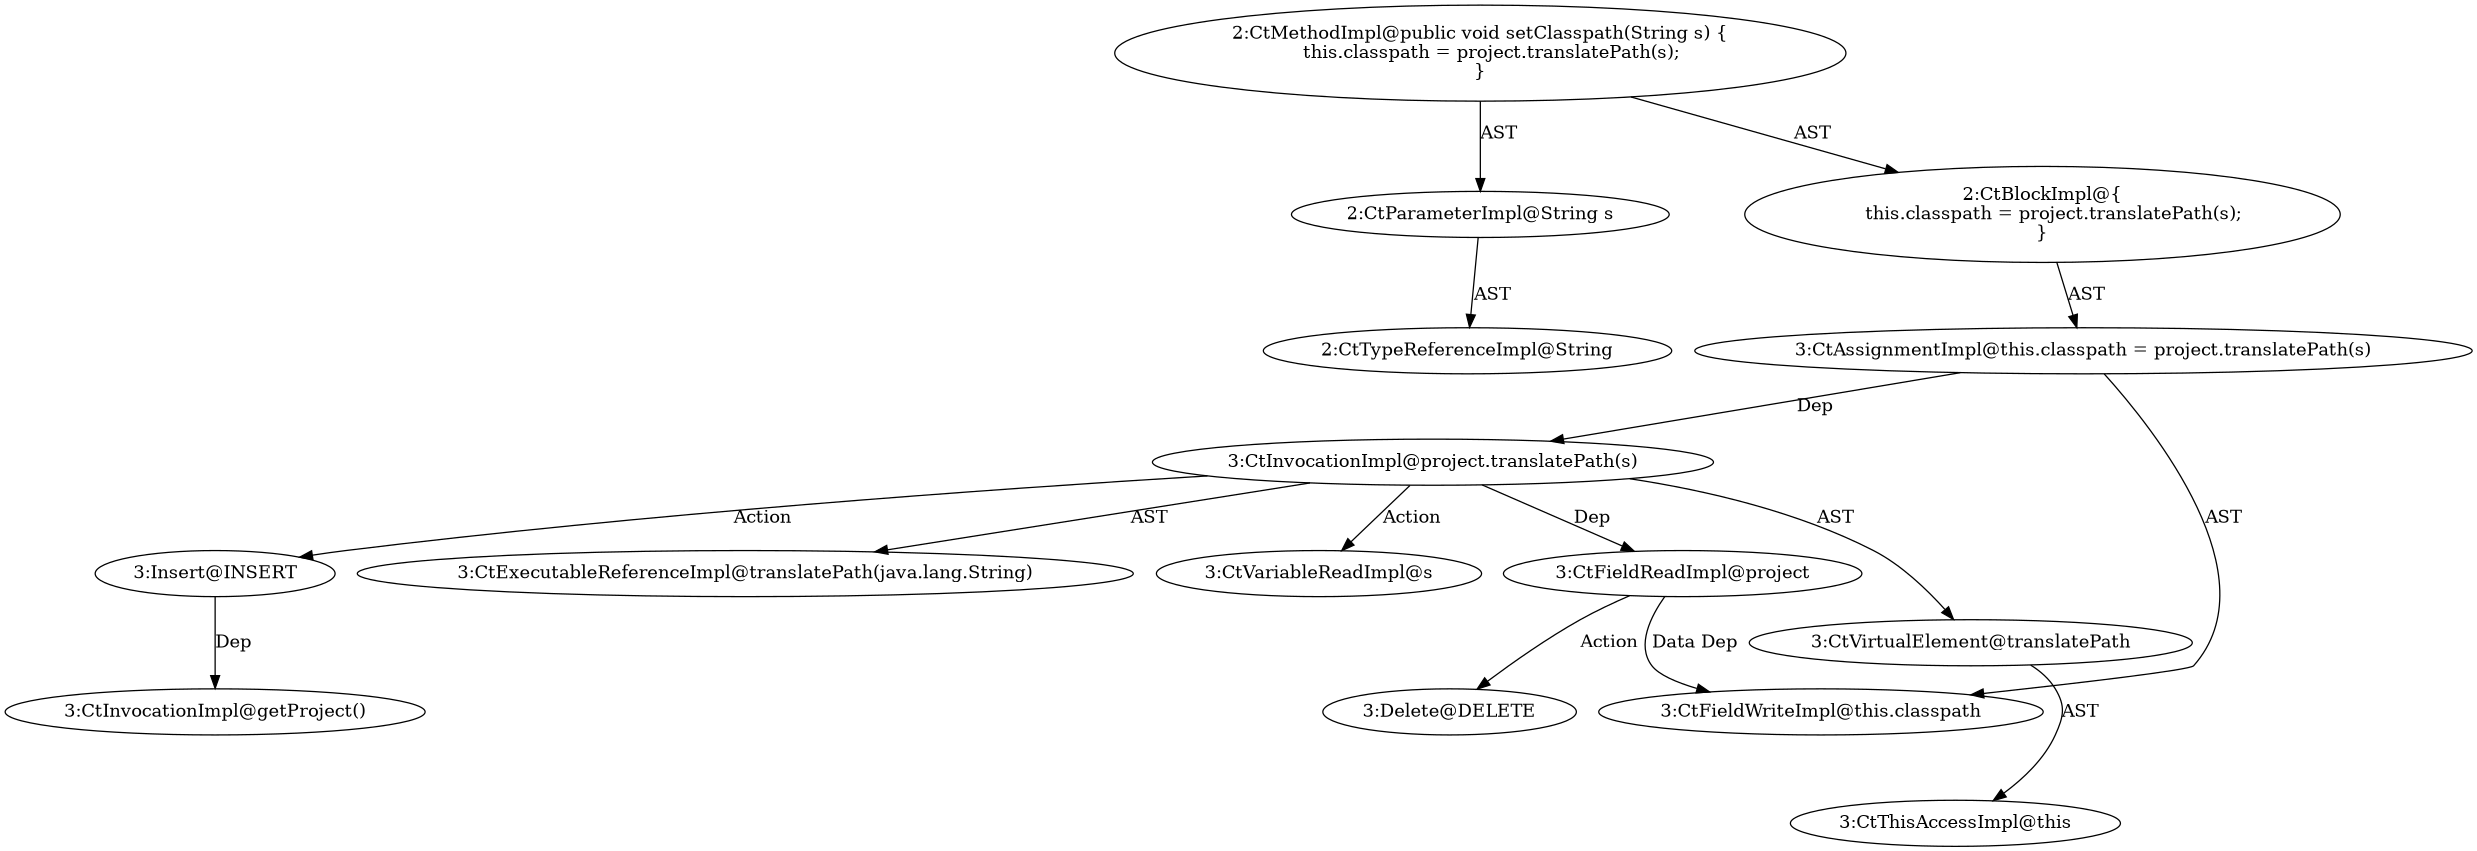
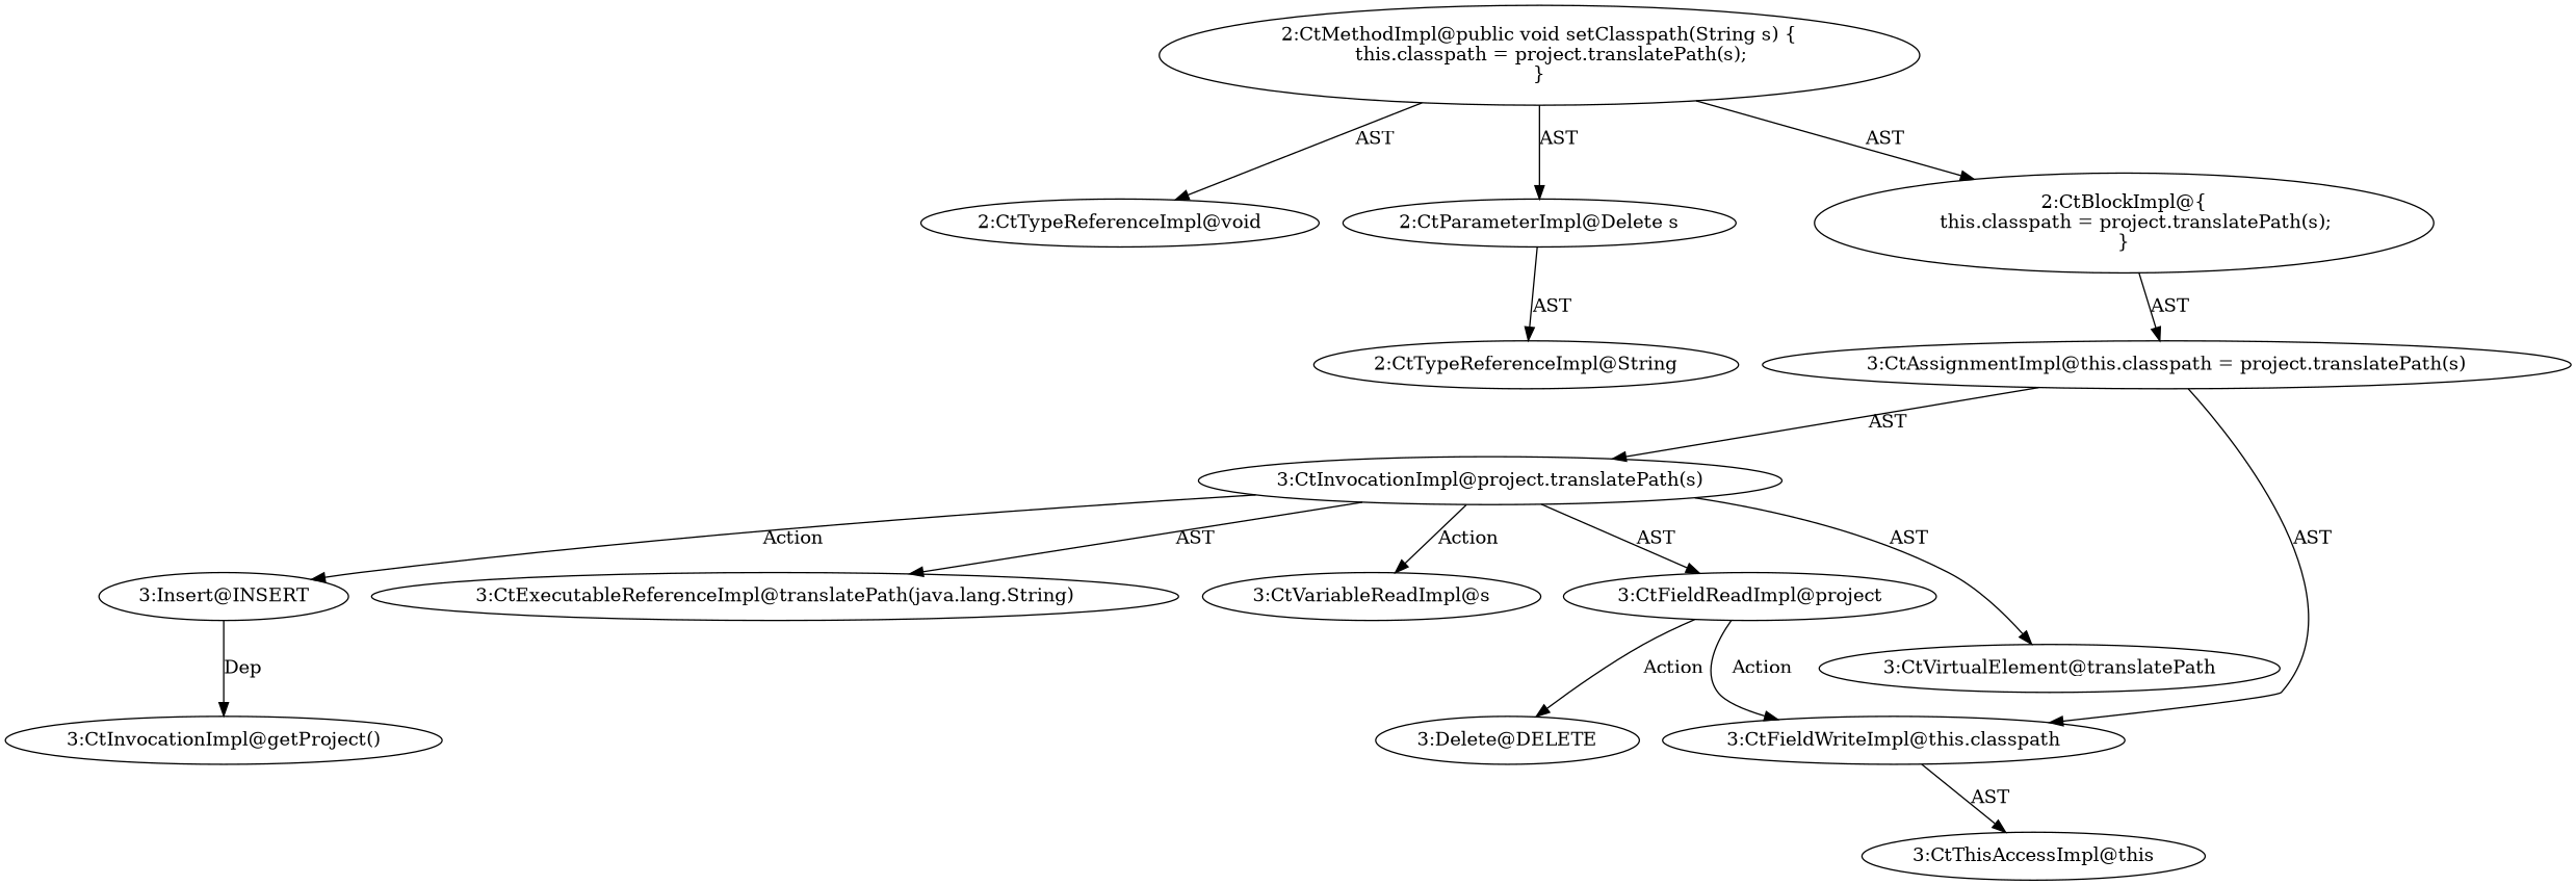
  digraph {
    node [shape=ellipse]
-   n2 [label="2:CtParameterImpl@String s"]
+   n1 [label="2:CtTypeReferenceImpl@void"]
+   n2 [label="2:CtParameterImpl@Delete s"]
    n3 [label="2:CtTypeReferenceImpl@String"]
    n4 [label="3:CtFieldWriteImpl@this.classpath"]
    n5 [label="3:CtThisAccessImpl@this"]
    n6 [label="3:CtExecutableReferenceImpl@translatePath(java.lang.String)"]
    n7 [label="3:CtVirtualElement@translatePath"]
    n8 [label="3:CtFieldReadImpl@project"]
    n9 [label="3:Delete@DELETE"]
    n10 [label="3:CtVariableReadImpl@s"]
    n11 [label="3:CtInvocationImpl@project.translatePath(s)"]
    n12 [label="3:Insert@INSERT"]
    n13 [label="3:CtInvocationImpl@getProject()"]
    n14 [label="3:CtAssignmentImpl@this.classpath = project.translatePath(s)"]
    n15 [label="2:CtBlockImpl@\{\n    this.classpath = project.translatePath(s);\n\}"]
    n16 [label="2:CtMethodImpl@public void setClasspath(String s) \{\n    this.classpath = project.translatePath(s);\n\}"]
    n2 -> n3 [label=AST]
-   n7 -> n5 [label=AST]
-   n8 -> n4 [label="Data Dep"]
+   n4 -> n5 [label=AST]
+   n8 -> n4 [label=Action]
    n8 -> n9 [label=Action]
    n11 -> n6 [label=AST]
    n11 -> n7 [label=AST]
-   n11 -> n8 [label=Dep]
+   n11 -> n8 [label=AST]
    n11 -> n10 [label=Action]
    n11 -> n12 [label=Action]
    n12 -> n13 [label=Dep]
    n14 -> n4 [label=AST]
-   n14 -> n11 [label=Dep]
+   n14 -> n11 [label=AST]
    n15 -> n14 [label=AST]
+   n16 -> n1 [label=AST]
    n16 -> n2 [label=AST]
    n16 -> n15 [label=AST]
  }
